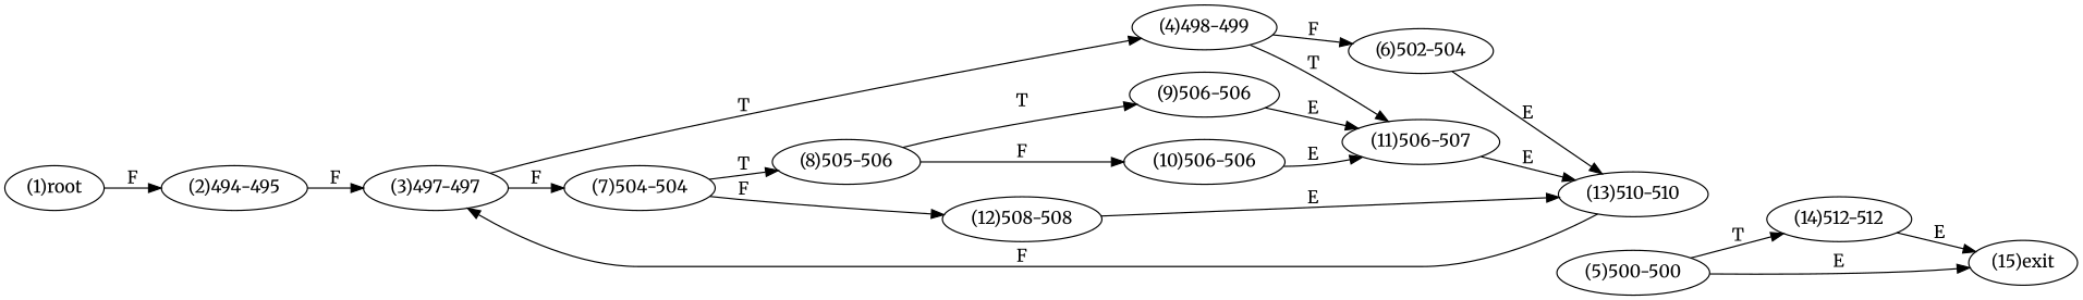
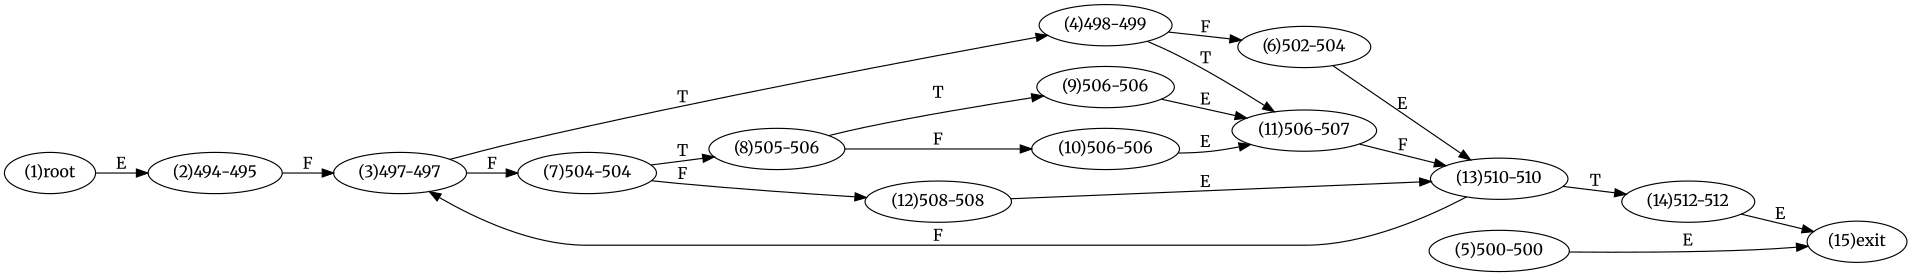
  digraph {
    fontname=Merriweather
    rankdir=LR
    node [fontname=Merriweather]
    edge [fontname=Merriweather]
    n1 [label="(1)root"]
    n2 [label="(2)494-495"]
    n3 [label="(3)497-497"]
    n4 [label="(4)498-499"]
    n5 [label="(7)504-504"]
    n6 [label="(6)502-504"]
    n7 [label="(11)506-507"]
    n8 [label="(8)505-506"]
    n9 [label="(12)508-508"]
    n10 [label="(5)500-500"]
    n11 [label="(15)exit"]
    n12 [label="(13)510-510"]
    n13 [label="(14)512-512"]
    n14 [label="(9)506-506"]
    n15 [label="(10)506-506"]
-   n1 -> n2 [label=F]
+   n1 -> n2 [label=E]
    n2 -> n3 [label=F]
    n3 -> n4 [label=T]
    n3 -> n5 [label=F]
    n4 -> n6 [label=F]
    n4 -> n7 [label=T]
    n5 -> n8 [label=T]
    n5 -> n9 [label=F]
    n6 -> n12 [label=E]
-   n7 -> n12 [label=E]
+   n7 -> n12 [label=F]
    n8 -> n14 [label=T]
    n8 -> n15 [label=F]
    n9 -> n12 [label=E]
    n10 -> n11 [label=E]
    n12 -> n3 [label=F]
-   n10 -> n13 [label=T]
+   n12 -> n13 [label=T]
    n13 -> n11 [label=E]
    n14 -> n7 [label=E]
    n15 -> n7 [label=E]
  }
